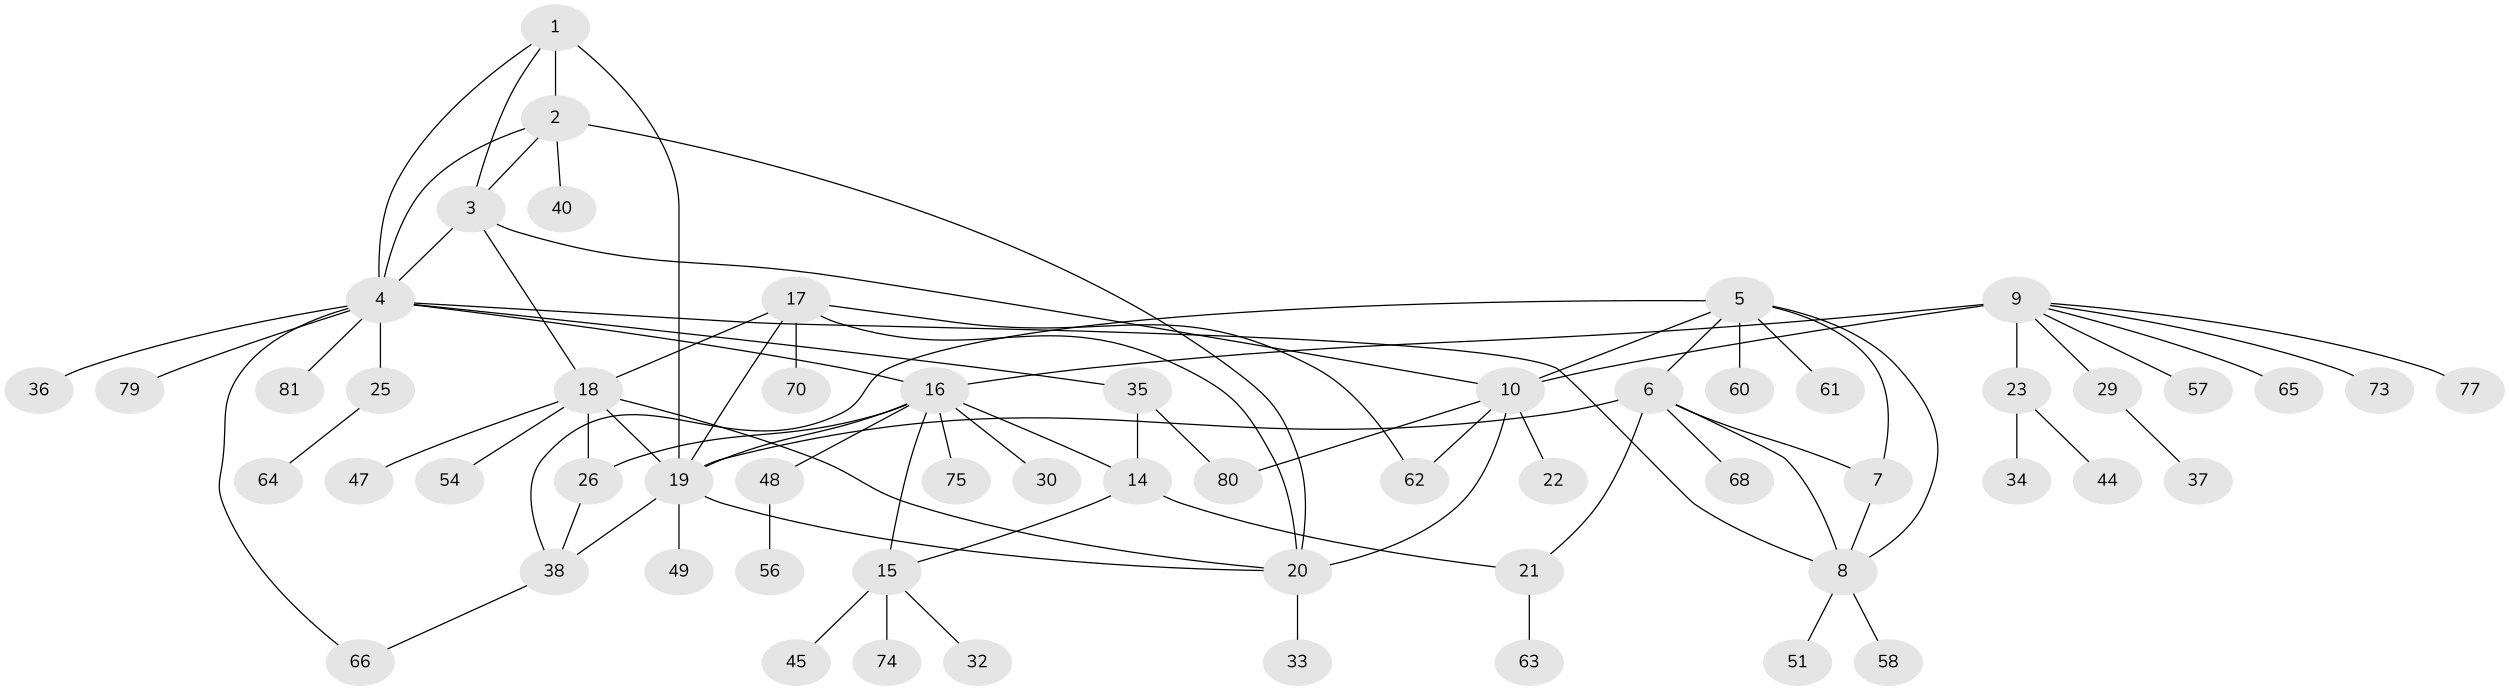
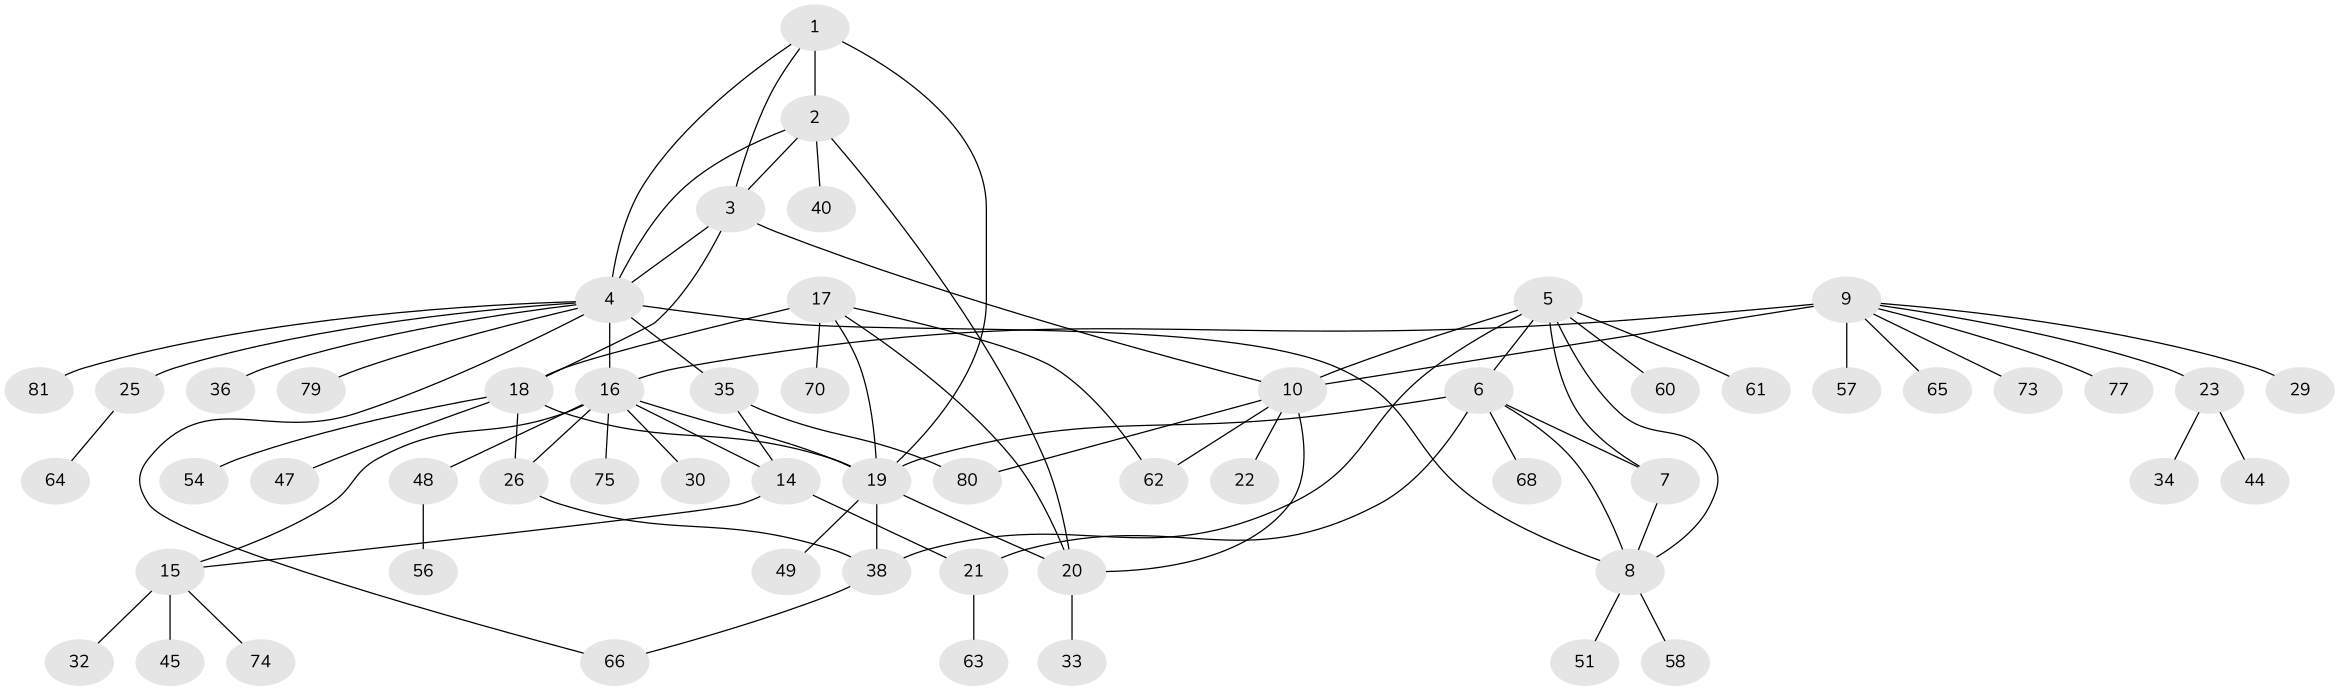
  graph {
    fontname=Nunito
    node [color=gray90 fontname=Nunito style=filled]
    edge [fontname=Nunito]
    1 [super="+46"]
    2 [super="+50"]
    3 [super="+69"]
    4 [super="+55"]
    19 [super="+27"]
    20 [super="+78"]
    40 [super="+76"]
    10 [super="+12"]
    18 [super="+24"]
    8 [super="+42"]
    n11 [label=16 super="+16"]
    25
    35 [super="+67"]
    36
    66
    79 [super="+82"]
    81 [super="+83"]
    38 [super="+39"]
    49
    33
    22
    62
    80
    26
    47
    54
    51
    58
    14 [super="+71"]
    15 [super="+41"]
    30 [super="+59"]
    48
    n33 [label=75]
    64
    5 [super="+31"]
    6 [super="+52"]
    7
    60
    61
    21 [super="+43"]
    68
    63
    9 [super="+11"]
    23 [super="+28"]
    29 [super="+53"]
    57
    65
    73
    77
    34
    44
-   37
    32
    45
    74
    56
    17 [super="+75"]
    70
    1 -- 2
    1 -- 3
    1 -- 4
    1 -- 19 [weight=2]
    2 -- 3
    2 -- 4
    2 -- 20
    2 -- 40
    3 -- 4
    3 -- 10
    3 -- 18
    4 -- 8
    4 -- n11
    4 -- 25
    4 -- 35
    4 -- 36
    4 -- 66
    4 -- 79
    4 -- 81
    19 -- 20
    19 -- 38
    19 -- 49
    20 -- 33
    10 -- 20
    10 -- 22
    10 -- 62
    10 -- 80
    18 -- 19
-   18 -- 20
    18 -- 26
    18 -- 47
    18 -- 54
    8 -- 51
    8 -- 58
    n11 -- 19
    n11 -- 26
    n11 -- 14 [weight=2]
    n11 -- 15 [weight=2]
    n11 -- 30
    n11 -- 48
    n11 -- n33
    25 -- 64
    35 -- 80
    35 -- 14
    38 -- 66
    26 -- 38
    14 -- 15
    14 -- 21
    15 -- 32
    15 -- 45
    15 -- 74
    48 -- 56
    5 -- 10
    5 -- 8
    5 -- 38
    5 -- 6
    5 -- 7
    5 -- 60
    5 -- 61
    6 -- 19
    6 -- 8
    6 -- 7
    6 -- 21
    6 -- 68
    7 -- 8
    21 -- 63
    9 -- 10 [weight=4]
    9 -- n11
    9 -- 23
    9 -- 29
    9 -- 57
    9 -- 65
    9 -- 73
    9 -- 77
    23 -- 34
    23 -- 44
-   29 -- 37
    17 -- 19
    17 -- 20
    17 -- 18
    17 -- 62
    17 -- 70
  }
